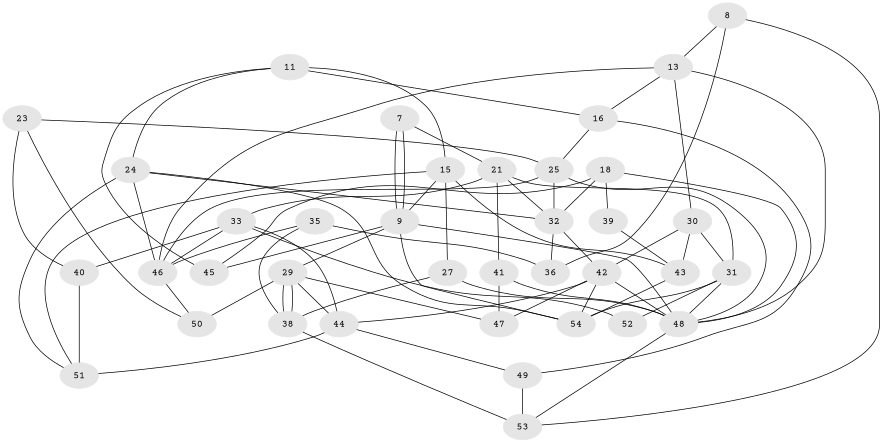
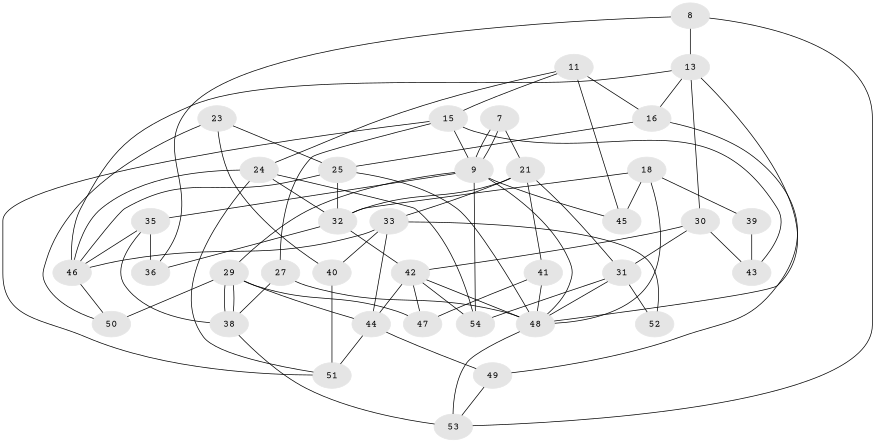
  graph {
    fontname="Courier Prime"
    node [color=gray90 fontname="Courier Prime" style=filled]
    edge [fontname="Courier Prime"]
    9 [super="+1"]
    29
    35 [super="+34"]
    45
    48 [super="+22"]
    54
    7
    21
    32 [super="+6+20"]
    31 [super="+2"]
    33 [super="+12"]
    41
    8
    13
    36
    53 [super="+17"]
    16
    30
    46 [super="+19"]
    50 [super="+14"]
    38
    44
    47
    11
    15
    24 [super="+10"]
    27
    43 [super="+26"]
    51 [super="+3"]
    25
    49
    42 [super="+28"]
    18
    39
    52
    40 [super="+37"]
    23 [super="+4"]
    9 -- 29
+   9 -- 35
    9 -- 45
    9 -- 48
    9 -- 54
    29 -- 50 [weight=2]
    29 -- 38
    29 -- 38
    29 -- 44
    29 -- 47
    35 -- 36
    35 -- 46
    35 -- 38 [weight=2]
    48 -- 53
    7 -- 9
    7 -- 9
    7 -- 21
    21 -- 32
    21 -- 31
    21 -- 33
    21 -- 41
    32 -- 36
    32 -- 42
    31 -- 48
    31 -- 54
    31 -- 52
    33 -- 46 [weight=3]
    33 -- 44
    33 -- 52
    33 -- 40 [weight=2]
    41 -- 48
    41 -- 47
    8 -- 13
    8 -- 36
    8 -- 53
    13 -- 48
    13 -- 16
    13 -- 30
    13 -- 46
    16 -- 25
    16 -- 49
    30 -- 31
    30 -- 43
    30 -- 42
    46 -- 50
    38 -- 53 [weight=2]
    44 -- 51 [weight=2]
    44 -- 49
    11 -- 45
    11 -- 16
    11 -- 15
    11 -- 24
    15 -- 9
    15 -- 27
    15 -- 43
    15 -- 51
    24 -- 54
    24 -- 32 [weight=2]
    24 -- 46
    24 -- 51
    27 -- 48
    27 -- 38
-   43 -- 54 [weight=2]
    25 -- 48
    25 -- 32
    25 -- 46
    49 -- 53
    42 -- 48 [weight=2]
    42 -- 54
    42 -- 44 [weight=2]
    42 -- 47
    18 -- 45
    18 -- 48
    18 -- 32
    18 -- 39
    39 -- 43
    40 -- 51
    23 -- 50
    23 -- 25
    23 -- 40
  }
